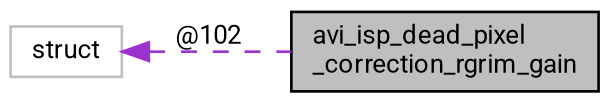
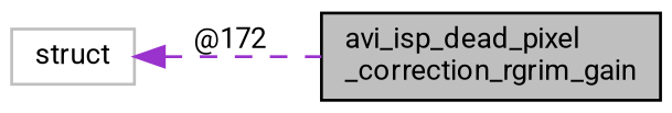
  digraph {
    rankdir=LR
    fontname=Roboto
    node [fontname=Roboto fontsize=10 shape=record style=filled]
    n1 [color=black fillcolor=grey75 fontcolor=black height=0.2 label="avi_isp_dead_pixel\l_correction_rgrim_gain" width=0.4]
    n2 [color=grey75 fillcolor=white height=0.2 label=struct width=0.4]
-   n2 -> n1 [color=darkorchid3 dir=back fontname=Roboto fontsize=10 label=" @102" labelfontname=FreeSans labelfontsize=10 style=dashed]
+   n2 -> n1 [color=darkorchid3 dir=back fontname=Roboto fontsize=10 label=" @172" labelfontname=FreeSans labelfontsize=10 style=dashed]
  }
